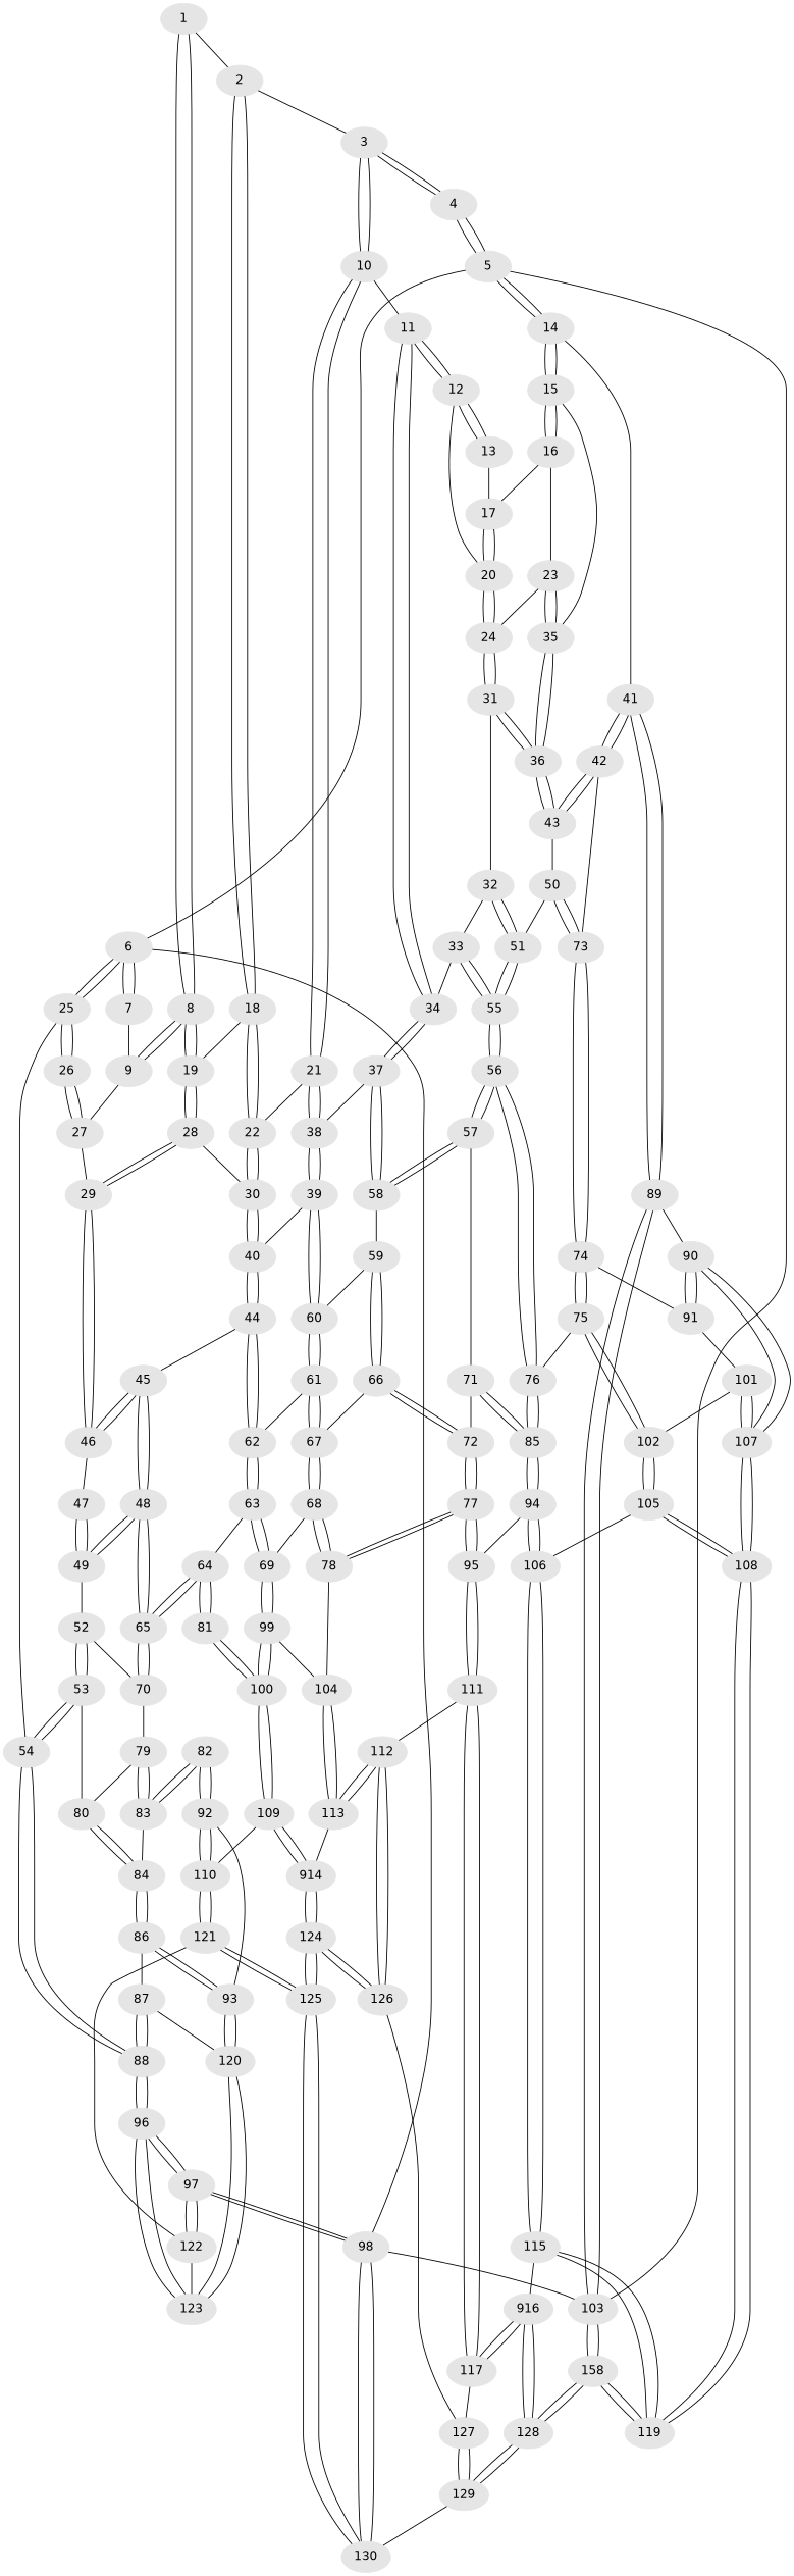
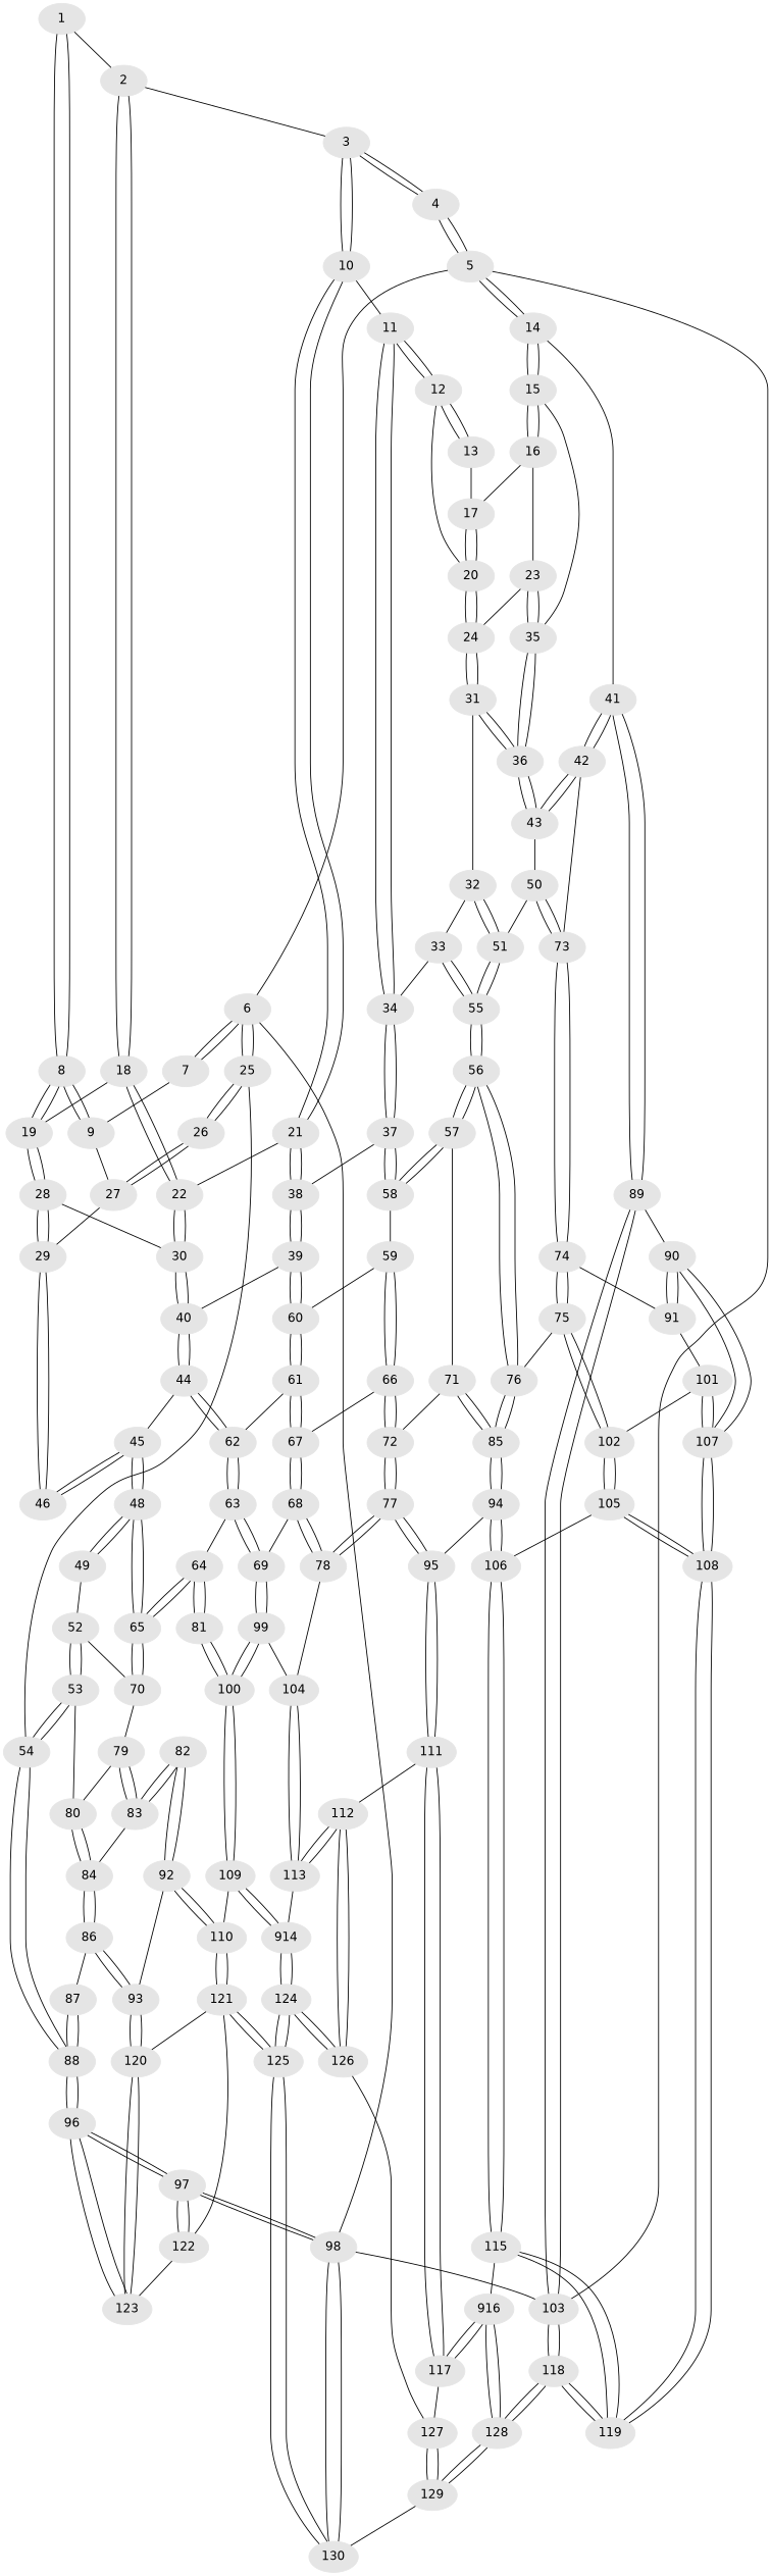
  graph {
    fontname="DejaVu Sans"
    node [color=gray90 fontname="DejaVu Sans" style=filled]
    edge [fontname="DejaVu Sans"]
    1
    2
    8
    3
    18
    9
    19
    4
    10
    22
    5
    11
    21
    6
    14
    103
    7
    25
    98
    15
    41
-   118 [label=158]
+   118
    26
    54
    130
    27
    28
    29
    12
    34
    38
    13
    20
    37
    17
    24
    16
    35
    42
    89
    23
    36
    30
    31
    39
    40
    32
    88
-   47
    49
    46
    44
    33
    51
    43
    55
    56
    58
    50
    59
    60
    61
    45
    62
    73
    90
    74
    48
    63
    65
    52
    70
    53
    80
    79
    84
    96
    57
    76
    71
    85
    72
    66
    67
    68
    64
    69
    81
    99
    100
    77
    78
    104
    83
    94
    95
    75
    91
    102
    101
    105
    111
    113
    86
    82
    92
    109
    93
    110
    87
    106
    120
    123
    97
    107
    108
    121
    115
    112
    117
    122
    n122 [label=914]
    119
    128
    n125 [label=916]
    124
    125
    126
    127
    129
    1 -- 2
    1 -- 8
    1 -- 8
    2 -- 3
    2 -- 18
    2 -- 18
    8 -- 9
    8 -- 9
    8 -- 19
    8 -- 19
    3 -- 4
    3 -- 4
    3 -- 10
    3 -- 10
    18 -- 19
    18 -- 22
    18 -- 22
    9 -- 27
    19 -- 28
    19 -- 28
    4 -- 5
    4 -- 5
    10 -- 11
    10 -- 21
    10 -- 21
    22 -- 30
    22 -- 30
    5 -- 6
    5 -- 14
    5 -- 14
    5 -- 103
    11 -- 12
    11 -- 12
    11 -- 34
    11 -- 34
    21 -- 22
    21 -- 38
    21 -- 38
    6 -- 7
    6 -- 7
    6 -- 25
    6 -- 25
    6 -- 98
    14 -- 15
    14 -- 15
    14 -- 41
    103 -- 118
    103 -- 118
    7 -- 9
    25 -- 26
    25 -- 26
    25 -- 54
    98 -- 103
    98 -- 130
    98 -- 130
    15 -- 16
    15 -- 16
    15 -- 35
    41 -- 42
    41 -- 42
    41 -- 89
    41 -- 89
    118 -- 119
    118 -- 119
    118 -- 128
    118 -- 128
    26 -- 27
    26 -- 27
    54 -- 88
    54 -- 88
    27 -- 29
    28 -- 29
    28 -- 29
    28 -- 30
    29 -- 46
    29 -- 46
    12 -- 13
    12 -- 13
    12 -- 20
    34 -- 37
    34 -- 37
    38 -- 39
    38 -- 39
    13 -- 17
    20 -- 24
    20 -- 24
    37 -- 38
    37 -- 58
    37 -- 58
    17 -- 20
    17 -- 20
    24 -- 31
    24 -- 31
    16 -- 17
    16 -- 23
    35 -- 36
    35 -- 36
    42 -- 43
    42 -- 43
    42 -- 73
    89 -- 103
    89 -- 103
    89 -- 90
    23 -- 24
    23 -- 35
    23 -- 35
    36 -- 43
    36 -- 43
    30 -- 40
    30 -- 40
    31 -- 36
    31 -- 36
    31 -- 32
    39 -- 40
    39 -- 60
    39 -- 60
    40 -- 44
    40 -- 44
    32 -- 33
    32 -- 51
    32 -- 51
    88 -- 96
    88 -- 96
-   47 -- 49
-   47 -- 49
    49 -- 52
-   46 -- 47
    44 -- 45
    44 -- 62
    44 -- 62
    33 -- 34
    33 -- 55
    33 -- 55
    51 -- 55
    51 -- 55
    43 -- 50
    55 -- 56
    55 -- 56
    56 -- 57
    56 -- 57
    56 -- 76
    56 -- 76
    58 -- 59
    50 -- 51
    50 -- 73
    50 -- 73
    59 -- 60
    59 -- 66
    59 -- 66
    60 -- 61
    60 -- 61
    61 -- 62
    61 -- 67
    61 -- 67
    45 -- 46
    45 -- 46
    45 -- 48
    45 -- 48
    62 -- 63
    62 -- 63
    73 -- 74
    73 -- 74
    90 -- 91
    90 -- 91
    90 -- 107
    90 -- 107
    74 -- 75
    74 -- 75
    74 -- 91
    48 -- 49
    48 -- 49
    48 -- 65
    48 -- 65
    63 -- 64
    63 -- 69
    63 -- 69
    65 -- 70
    65 -- 70
    52 -- 70
    52 -- 53
    52 -- 53
    70 -- 79
    53 -- 54
    53 -- 54
    53 -- 80
    80 -- 84
    80 -- 84
    79 -- 80
    79 -- 83
    79 -- 83
    84 -- 86
    84 -- 86
    96 -- 123
    96 -- 123
    96 -- 97
    96 -- 97
    57 -- 58
    57 -- 58
    57 -- 71
    76 -- 85
    76 -- 85
    71 -- 85
    71 -- 85
    71 -- 72
    85 -- 94
    85 -- 94
    72 -- 77
    72 -- 77
    66 -- 72
    66 -- 72
    66 -- 67
    67 -- 68
    67 -- 68
    68 -- 69
    68 -- 78
    68 -- 78
    64 -- 65
    64 -- 65
    64 -- 81
    64 -- 81
    69 -- 99
    69 -- 99
    81 -- 100
    81 -- 100
    99 -- 100
    99 -- 100
    99 -- 104
    100 -- 109
    100 -- 109
    77 -- 78
    77 -- 78
    77 -- 95
    77 -- 95
    78 -- 104
    104 -- 113
    104 -- 113
    83 -- 84
    94 -- 95
    94 -- 106
    94 -- 106
    95 -- 111
    95 -- 111
    75 -- 76
    75 -- 102
    75 -- 102
    91 -- 101
    102 -- 105
    102 -- 105
    101 -- 102
    101 -- 107
    101 -- 107
    105 -- 106
    105 -- 108
    105 -- 108
    111 -- 112
    111 -- 117
    111 -- 117
    113 -- n122
    86 -- 93
    86 -- 93
    86 -- 87
    82 -- 83
    82 -- 83
    82 -- 92
    82 -- 92
    92 -- 93
    92 -- 110
    92 -- 110
    109 -- 110
    109 -- n122
    109 -- n122
    93 -- 120
    93 -- 120
    110 -- 121
    110 -- 121
    87 -- 88
    87 -- 88
-   87 -- 120
+   121 -- 120
    106 -- 115
    106 -- 115
    120 -- 123
    120 -- 123
    97 -- 98
    97 -- 98
    97 -- 122
    97 -- 122
    107 -- 108
    107 -- 108
    108 -- 119
    108 -- 119
    121 -- 122
    121 -- 125
    121 -- 125
    115 -- 119
    115 -- 119
    115 -- n125
    112 -- 113
    112 -- 113
    112 -- 126
    112 -- 126
    117 -- 127
    122 -- 123
    n122 -- 124
    n122 -- 124
    128 -- 129
    128 -- 129
    n125 -- 117
    n125 -- 117
    n125 -- 128
    n125 -- 128
    124 -- 125
    124 -- 125
    124 -- 126
    124 -- 126
    125 -- 130
    125 -- 130
    126 -- 127
    127 -- 129
    127 -- 129
    129 -- 130
  }
